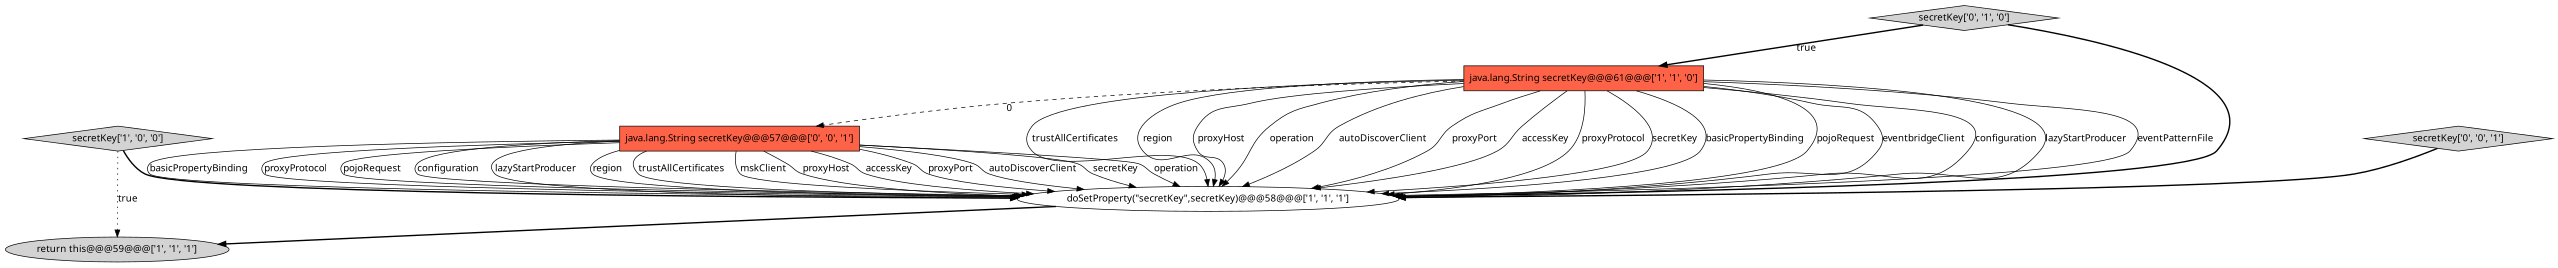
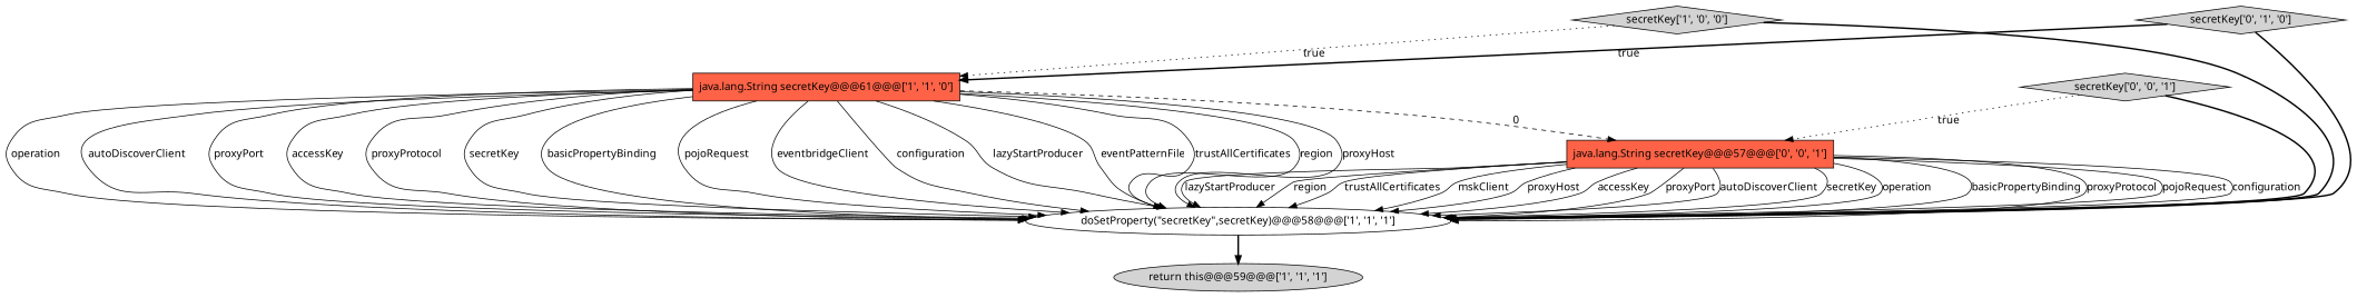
  digraph {
    fontname="Noto Sans"
    node [fillcolor=lightgray fontname="Noto Sans" shape=diamond style=filled]
    edge [fontname="Noto Sans" style=solid]
    n1 [fillcolor=tomato label="java.lang.String secretKey@@@61@@@['1', '1', '0']" shape=box]
    n2 [fillcolor=tomato label="java.lang.String secretKey@@@57@@@['0', '0', '1']" shape=box]
    n3 [fillcolor=white label="doSetProperty(\"secretKey\",secretKey)@@@58@@@['1', '1', '1']" shape=ellipse]
    n4 [label="return this@@@59@@@['1', '1', '1']" shape=ellipse]
    n5 [label="secretKey['1', '0', '0']"]
    n6 [label="secretKey['0', '1', '0']"]
    n7 [label="secretKey['0', '0', '1']"]
    n1 -> n2 [label=0 style=dashed]
    n1 -> n3 [label=trustAllCertificates]
    n1 -> n3 [label=region]
    n1 -> n3 [label=proxyHost]
    n1 -> n3 [label=operation]
    n1 -> n3 [label=autoDiscoverClient]
    n1 -> n3 [label=proxyPort]
    n1 -> n3 [label=accessKey]
    n1 -> n3 [label=proxyProtocol]
    n1 -> n3 [label=secretKey]
    n1 -> n3 [label=basicPropertyBinding]
    n1 -> n3 [label=pojoRequest]
    n1 -> n3 [label=eventbridgeClient]
    n1 -> n3 [label=configuration]
    n1 -> n3 [label=lazyStartProducer]
    n1 -> n3 [label=eventPatternFile]
    n2 -> n3 [label=basicPropertyBinding]
    n2 -> n3 [label=proxyProtocol]
    n2 -> n3 [label=pojoRequest]
    n2 -> n3 [label=configuration]
    n2 -> n3 [label=lazyStartProducer]
    n2 -> n3 [label=region]
    n2 -> n3 [label=trustAllCertificates]
    n2 -> n3 [label=mskClient]
    n2 -> n3 [label=proxyHost]
    n2 -> n3 [label=accessKey]
    n2 -> n3 [label=proxyPort]
    n2 -> n3 [label=autoDiscoverClient]
    n2 -> n3 [label=secretKey]
    n2 -> n3 [label=operation]
    n3 -> n4 [style=bold]
-   n5 -> n4 [label=true style=dotted]
+   n5 -> n1 [label=true style=dotted]
    n5 -> n3 [style=bold]
    n6 -> n1 [label=true style=bold]
    n6 -> n3 [style=bold]
+   n7 -> n2 [label=true style=dotted]
    n7 -> n3 [style=bold]
  }
